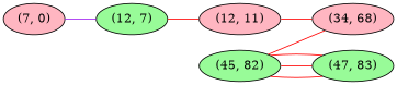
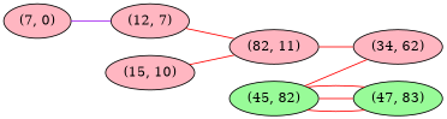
  graph {
    rankdir=LR
    node [fillcolor=lightpink style=filled]
    edge [color=red weight=1]
    n1 [label="(7, 0)"]
-   "(12, 7)" [fillcolor=palegreen]
-   "(12, 11)"
-   "(34, 68)"
+   "(12, 7)"
+   "(12, 11)" [label="(82, 11)"]
+   "(34, 68)" [label="(34, 62)"]
+   "(15, 10)"
    "(45, 82)" [fillcolor=palegreen]
    n7 [fillcolor=palegreen label="(47, 83)"]
    n1 -- "(12, 7)" [color=purple weight=4]
    "(12, 7)" -- "(12, 11)"
    "(12, 11)" -- "(34, 68)"
+   "(15, 10)" -- "(12, 11)"
    "(45, 82)" -- "(34, 68)"
    "(45, 82)" -- n7
    "(45, 82)" -- n7
    "(45, 82)" -- n7
  }
